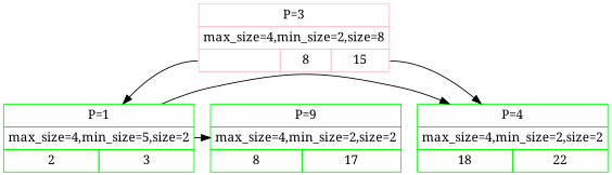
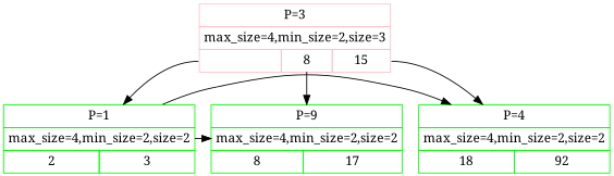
  digraph {
    fontname="Noto Serif"
    node [color=green fontname="Noto Serif" shape=plain]
    edge [fontname="Noto Serif"]
-   n1 [label=<<TABLE BORDER="0" CELLBORDER="1" CELLSPACING="0" CELLPADDING="4"> <TR><TD COLSPAN="2">P=1</TD></TR> <TR><TD COLSPAN="2">max_size=4,min_size=5,size=2</TD></TR> <TR><TD>2</TD> <TD>3</TD> </TR></TABLE>>]
+   n1 [label=<<TABLE BORDER="0" CELLBORDER="1" CELLSPACING="0" CELLPADDING="4"> <TR><TD COLSPAN="2">P=1</TD></TR> <TR><TD COLSPAN="2">max_size=4,min_size=2,size=2</TD></TR> <TR><TD>2</TD> <TD>3</TD> </TR></TABLE>>]
    n2 [label=<<TABLE BORDER="0" CELLBORDER="1" CELLSPACING="0" CELLPADDING="4"> <TR><TD COLSPAN="2">P=9</TD></TR> <TR><TD COLSPAN="2">max_size=4,min_size=2,size=2</TD></TR> <TR><TD>8</TD> <TD>17</TD> </TR></TABLE>>]
-   n3 [label=<<TABLE BORDER="0" CELLBORDER="1" CELLSPACING="0" CELLPADDING="4"> <TR><TD COLSPAN="2">P=4</TD></TR> <TR><TD COLSPAN="2">max_size=4,min_size=2,size=2</TD></TR> <TR><TD>18</TD> <TD>22</TD> </TR></TABLE>>]
-   n4 [color=pink label=<<TABLE BORDER="0" CELLBORDER="1" CELLSPACING="0" CELLPADDING="4"> <TR><TD COLSPAN="3">P=3</TD></TR> <TR><TD COLSPAN="3">max_size=4,min_size=2,size=8</TD></TR> <TR><TD PORT="p1"> </TD> <TD PORT="p9">8</TD> <TD PORT="p4">15</TD> </TR></TABLE>>]
+   n3 [label=<<TABLE BORDER="0" CELLBORDER="1" CELLSPACING="0" CELLPADDING="4"> <TR><TD COLSPAN="2">P=4</TD></TR> <TR><TD COLSPAN="2">max_size=4,min_size=2,size=2</TD></TR> <TR><TD>18</TD> <TD>92</TD> </TR></TABLE>>]
+   n4 [color=pink label=<<TABLE BORDER="0" CELLBORDER="1" CELLSPACING="0" CELLPADDING="4"> <TR><TD COLSPAN="3">P=3</TD></TR> <TR><TD COLSPAN="3">max_size=4,min_size=2,size=3</TD></TR> <TR><TD PORT="p1"> </TD> <TD PORT="p9">8</TD> <TD PORT="p4">15</TD> </TR></TABLE>>]
    subgraph sub_1 {
      rank=same
      n1
      n2
    }
    subgraph sub_2 {
      rank=same
      n2
      n3
    }
    n1 -> n2
    n1 -> n3
    n4 -> n1 [tailport=p1]
+   n4 -> n2 [tailport=p9]
    n4 -> n3 [tailport=p4]
  }
